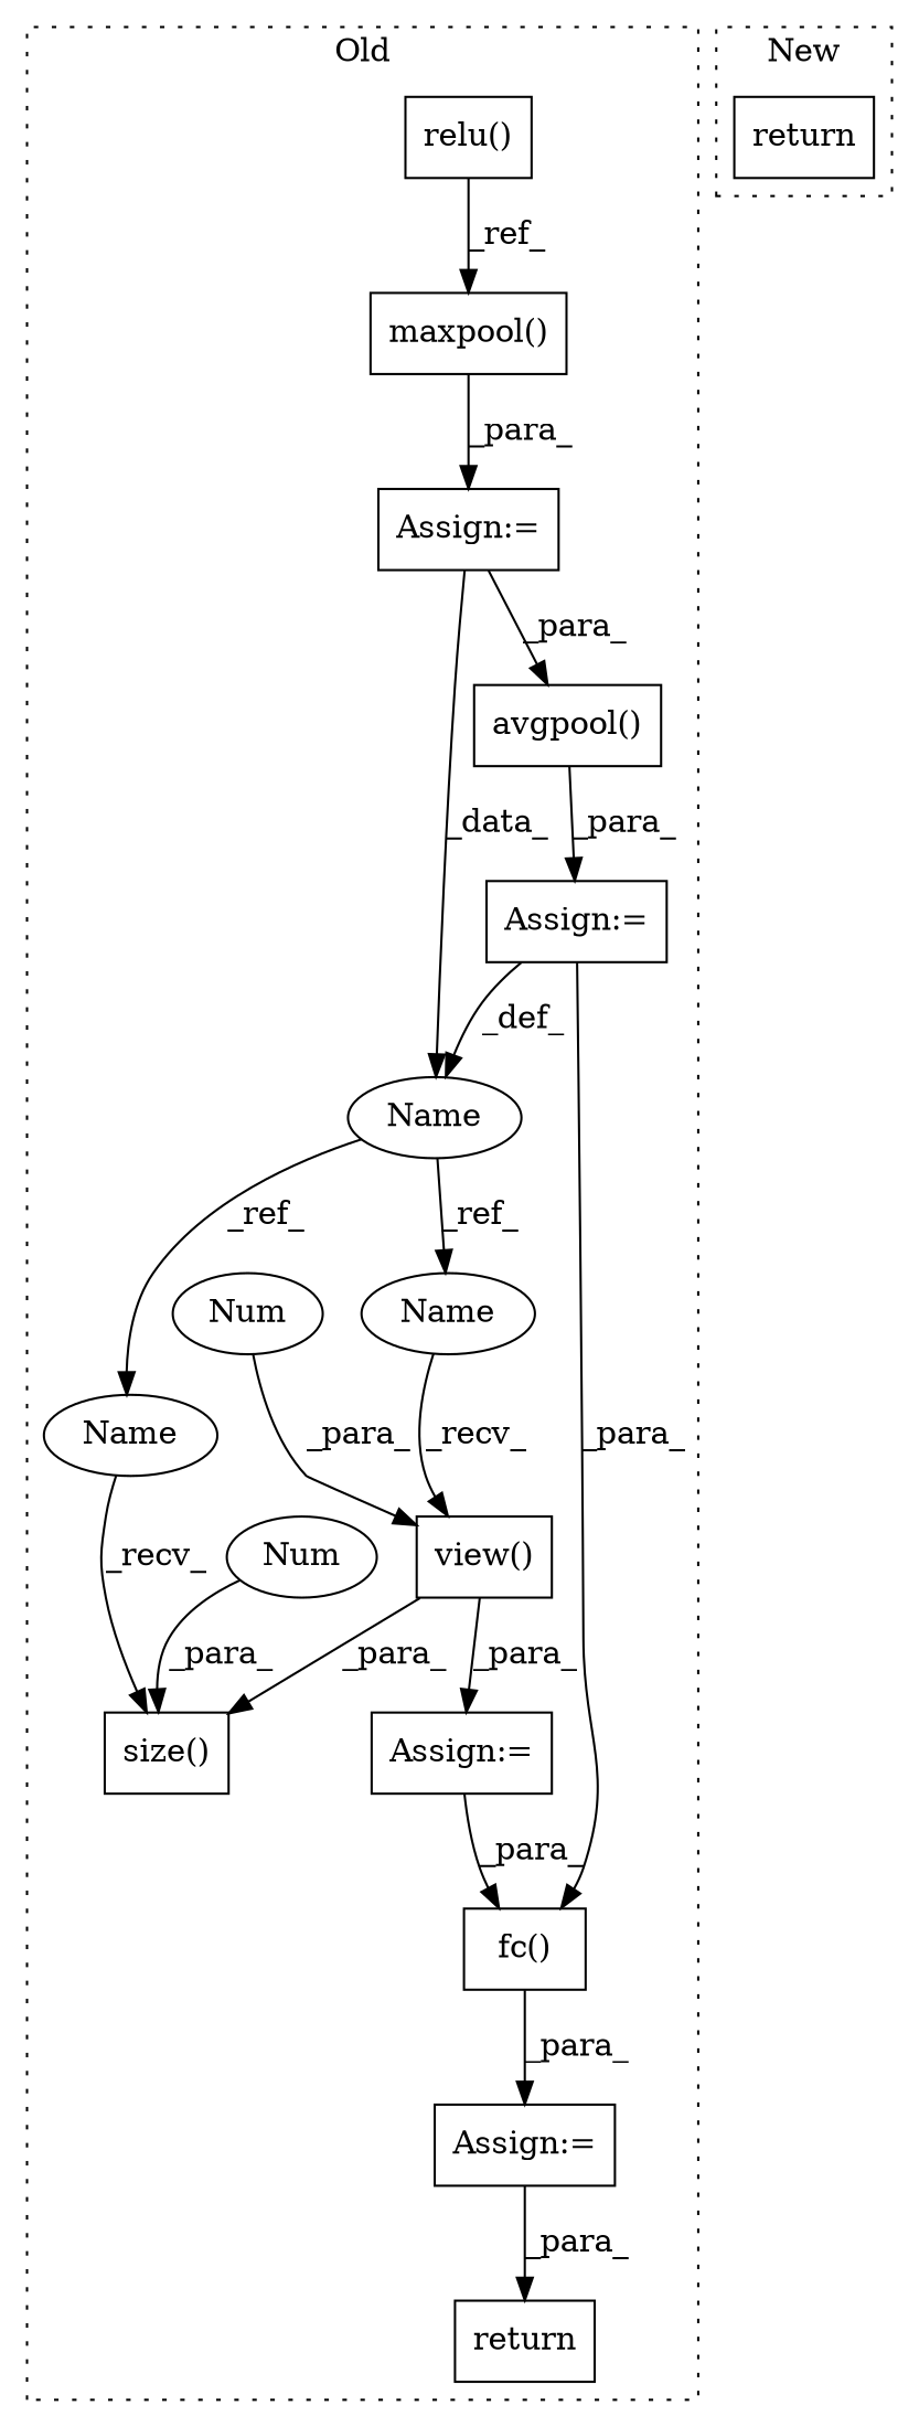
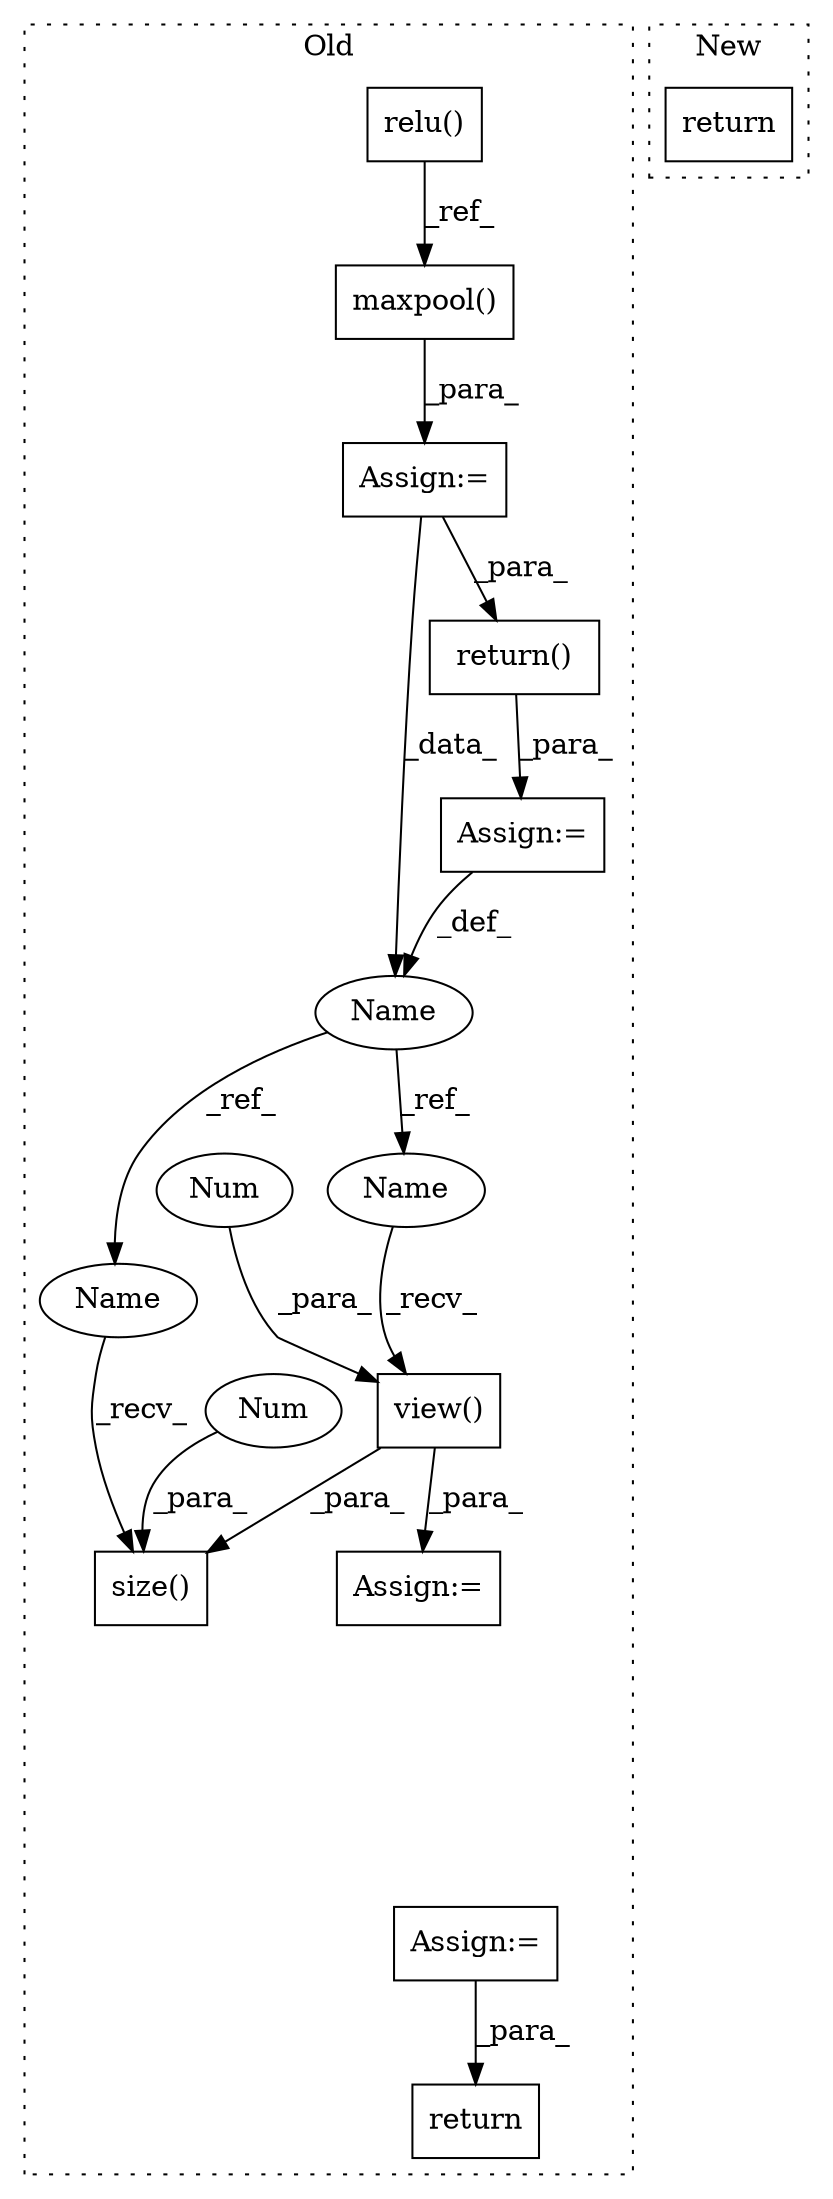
  digraph {
    node [a=75 l=3 shape=box]
    n1 [l="13,1" label="maxpool()" s="3974,3990"]
    n2 [a=68 label="Assign:=" s=4034]
    n3 [a=68 label="Assign:=" s=4159]
    n4 [a=93 l=7 label=return s=4223]
    n5 [l="9,1" label="view()" s="4162,4186"]
    n6 [a=87 label=Name s=4124 shape=ellipse]
    n7 [l="9,1" label="size()" s="4171,4181"]
    n8 [a=76 l=2 label=Num s=4184 shape=ellipse]
    n9 [a=76 l=1 label=Num s=4180 shape=ellipse]
    n10 [l="7,1" label="relu()" s="3928,3958"]
    n11 [a=68 label="Assign:=" s=4199]
    n12 [a=68 label="Assign:=" s=4127]
-   n13 [l="8,1" label="fc()" s="4202,4213"]
-   n14 [l="13,1" label="avgpool()" s="4130,4146"]
+   n14 [l="13,1" label="return()" s="4130,4146"]
    n15 [a=87 label=Name s=4171 shape=ellipse]
    n16 [a=87 label=Name s=4162 shape=ellipse]
    n17 [a=93 l=7 label=return s=8337]
    subgraph cluster_1 {
      label=Old
      style=dotted
      n1
      n2
      n3
      n4
      n5
      n6
      n7
      n8
      n9
      n10
      n11
      n12
-     n13
      n14
      n15
      n16
    }
    subgraph cluster_2 {
      label=New
      style=dotted
      n17
    }
    n1 -> n2 [label=_para_]
    n2 -> n6 [label=_data_]
    n2 -> n14 [label=_para_]
-   n3 -> n13 [label=_para_]
    n5 -> n3 [label=_para_]
    n5 -> n7 [label=_para_]
    n6 -> n15 [label=_ref_]
    n6 -> n16 [label=_ref_]
    n8 -> n5 [label=_para_]
    n9 -> n7 [label=_para_]
    n10 -> n1 [label=_ref_]
    n11 -> n4 [label=_para_]
    n12 -> n6 [label=_def_]
-   n12 -> n13 [label=_para_]
-   n13 -> n11 [label=_para_]
    n14 -> n12 [label=_para_]
    n15 -> n7 [label=_recv_]
    n16 -> n5 [label=_recv_]
  }
